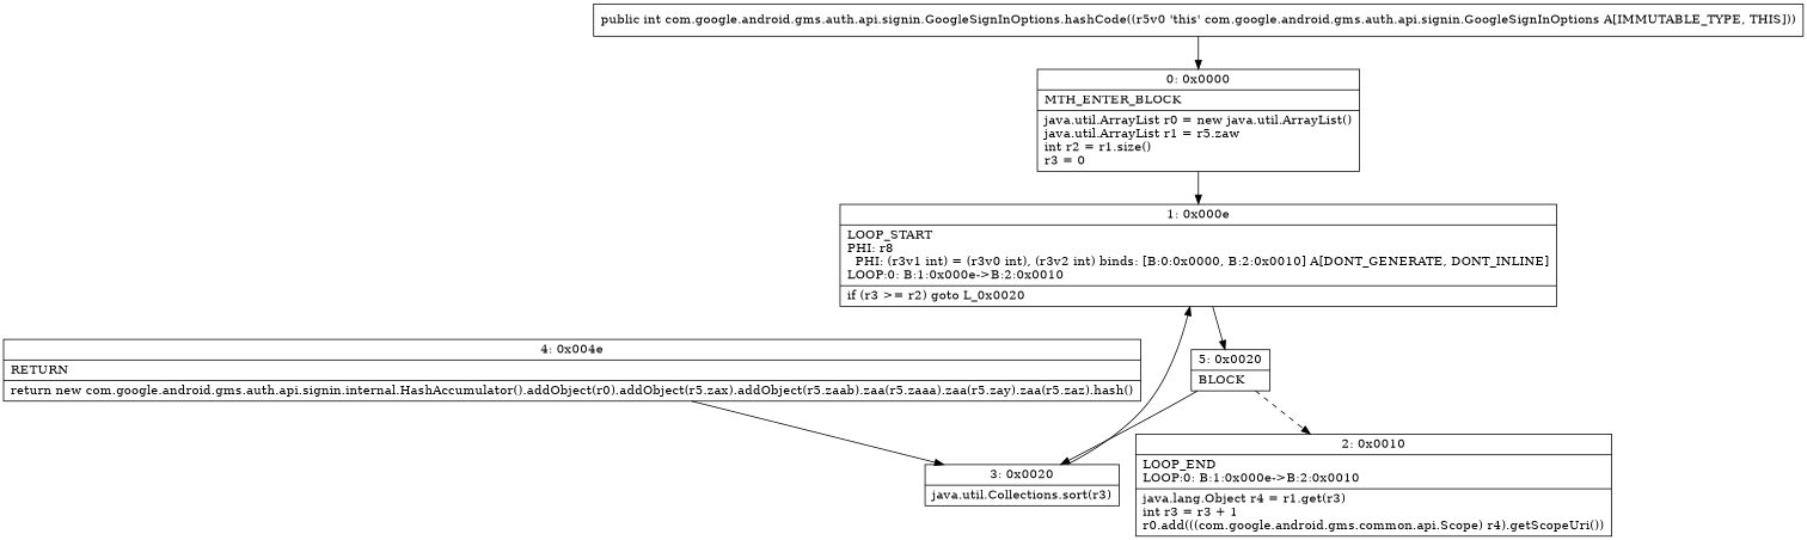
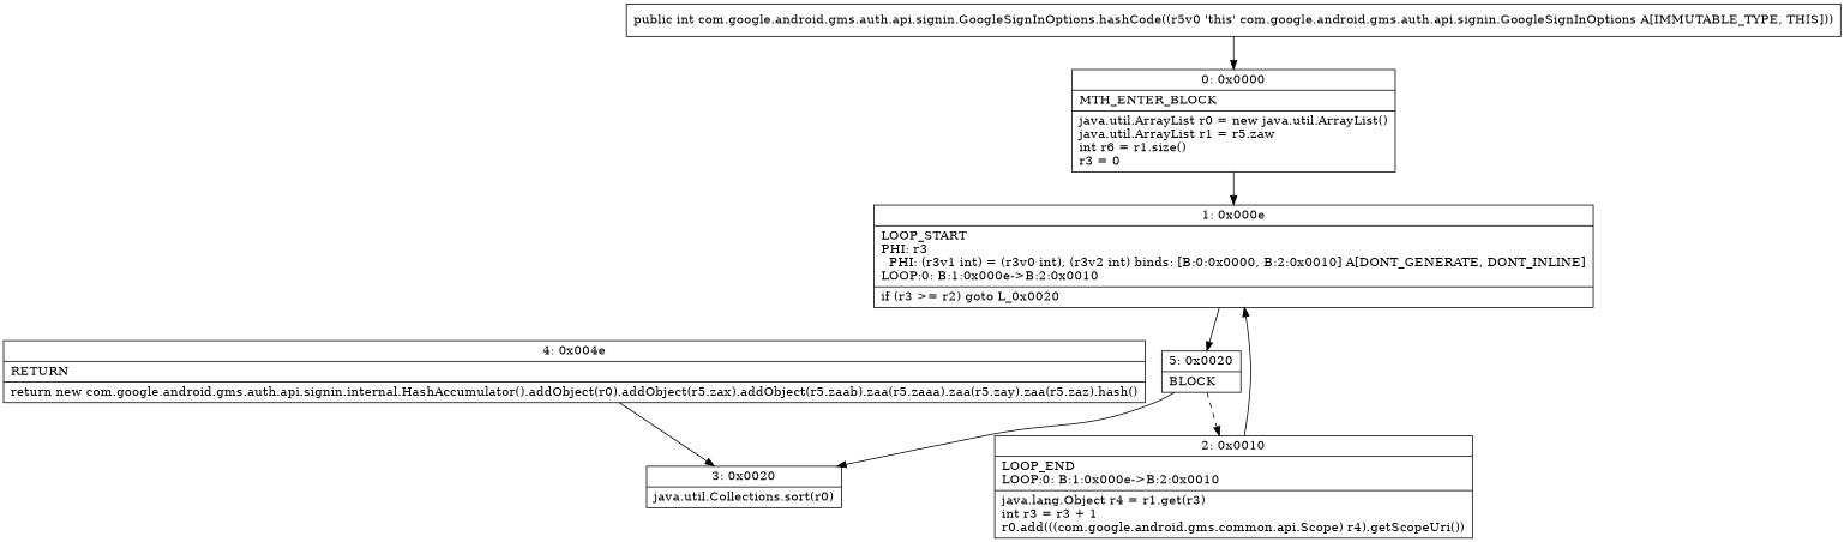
  digraph {
    node [shape=record]
-   n1 [label="{0\:\ 0x0000|MTH_ENTER_BLOCK\l|java.util.ArrayList r0 = new java.util.ArrayList()\ljava.util.ArrayList r1 = r5.zaw\lint r2 = r1.size()\lr3 = 0\l}"]
-   n2 [label="{1\:\ 0x000e|LOOP_START\lPHI: r8 \l  PHI: (r3v1 int) = (r3v0 int), (r3v2 int) binds: [B:0:0x0000, B:2:0x0010] A[DONT_GENERATE, DONT_INLINE]\lLOOP:0: B:1:0x000e\-\>B:2:0x0010\l|if (r3 \>= r2) goto L_0x0020\l}"]
+   n1 [label="{0\:\ 0x0000|MTH_ENTER_BLOCK\l|java.util.ArrayList r0 = new java.util.ArrayList()\ljava.util.ArrayList r1 = r5.zaw\lint r6 = r1.size()\lr3 = 0\l}"]
+   n2 [label="{1\:\ 0x000e|LOOP_START\lPHI: r3 \l  PHI: (r3v1 int) = (r3v0 int), (r3v2 int) binds: [B:0:0x0000, B:2:0x0010] A[DONT_GENERATE, DONT_INLINE]\lLOOP:0: B:1:0x000e\-\>B:2:0x0010\l|if (r3 \>= r2) goto L_0x0020\l}"]
    n3 [label="{5\:\ 0x0020|BLOCK\l}"]
    n4 [label="{2\:\ 0x0010|LOOP_END\lLOOP:0: B:1:0x000e\-\>B:2:0x0010\l|java.lang.Object r4 = r1.get(r3)\lint r3 = r3 + 1\lr0.add(((com.google.android.gms.common.api.Scope) r4).getScopeUri())\l}"]
-   n5 [label="{3\:\ 0x0020|java.util.Collections.sort(r3)\l}"]
+   n5 [label="{3\:\ 0x0020|java.util.Collections.sort(r0)\l}"]
    n6 [label="{4\:\ 0x004e|RETURN\l|return new com.google.android.gms.auth.api.signin.internal.HashAccumulator().addObject(r0).addObject(r5.zax).addObject(r5.zaab).zaa(r5.zaaa).zaa(r5.zay).zaa(r5.zaz).hash()\l}"]
    n7 [label="{public int com.google.android.gms.auth.api.signin.GoogleSignInOptions.hashCode((r5v0 'this' com.google.android.gms.auth.api.signin.GoogleSignInOptions A[IMMUTABLE_TYPE, THIS])) }"]
    n1 -> n2
    n2 -> n3
    n3 -> n4 [style=dashed]
    n3 -> n5
-   n5 -> n2
+   n4 -> n2
    n6 -> n5
    n7 -> n1
  }
